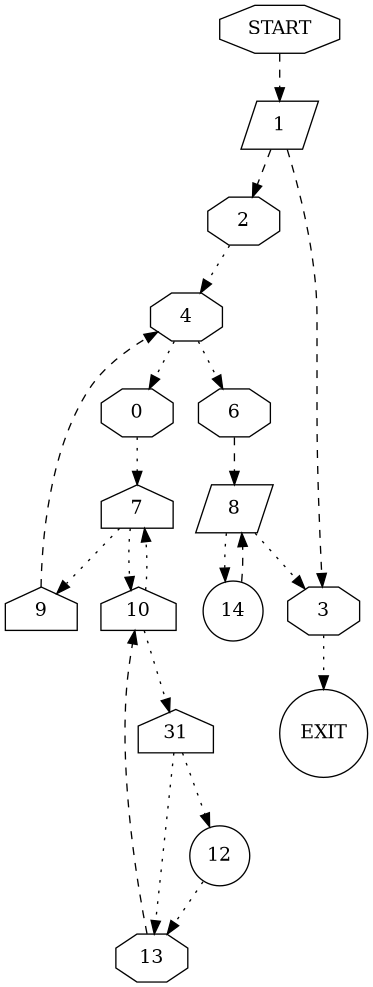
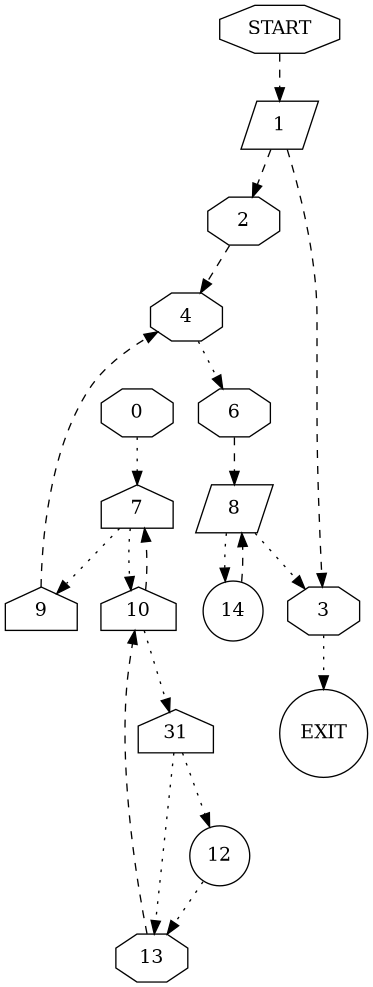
  digraph {
    node [shape=octagon]
    edge [style=dotted]
    n1 [label=START]
    1 [shape=parallelogram]
    2
    3
    n5 [label=EXIT shape=circle]
    4
    n7 [label=0]
    6
    7 [shape=house]
    8 [shape=parallelogram]
    9 [shape=house]
    10 [shape=house]
    14 [shape=circle]
    n14 [label=31 shape=house]
    12 [shape=circle]
    13
    n1 -> 1 [style=dashed]
    1 -> 2 [style=dashed]
    1 -> 3 [style=dashed]
-   2 -> 4
+   2 -> 4 [style=dashed]
    3 -> n5
-   4 -> n7
    4 -> 6
    n7 -> 7
    6 -> 8 [style=dashed]
    7 -> 9
    7 -> 10
    8 -> 3
    8 -> 14
    9 -> 4 [style=dashed]
-   10 -> 7
+   10 -> 7 [style=dashed]
    10 -> n14
    14 -> 8 [style=dashed]
    n14 -> 12
    n14 -> 13
    12 -> 13
    13 -> 10 [style=dashed]
  }
